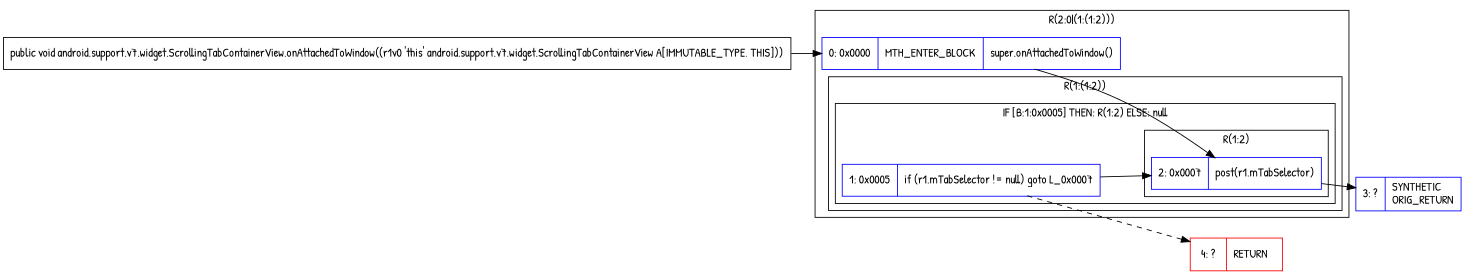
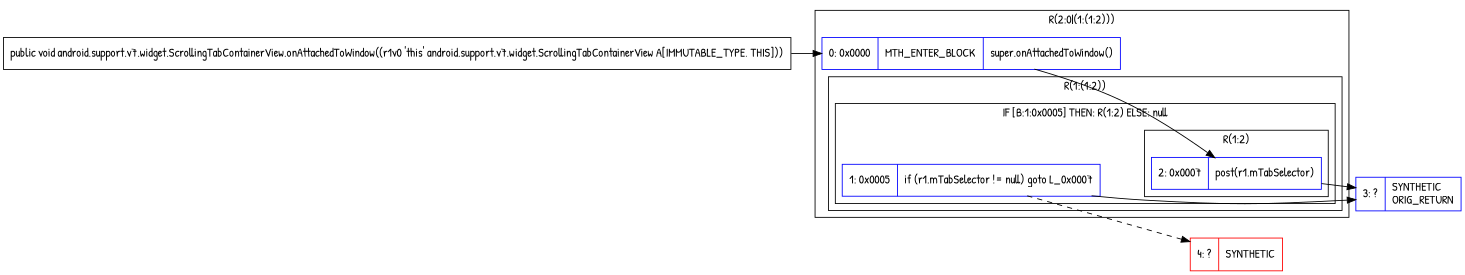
  digraph {
    fontname="Patrick Hand"
    rankdir=LR
    node [color=blue fontname="Patrick Hand" shape=record]
    edge [fontname="Patrick Hand"]
    n1 [label="{2\:\ 0x0007|post(r1.mTabSelector)\l}"]
    n2 [label="{1\:\ 0x0005|if (r1.mTabSelector != null) goto L_0x0007\l}"]
    n3 [label="{0\:\ 0x0000|MTH_ENTER_BLOCK\l|super.onAttachedToWindow()\l}"]
    n4 [label="{3\:\ ?|SYNTHETIC\lORIG_RETURN\l}"]
-   n5 [color=red label="{4\:\ ?|RETURN\l}"]
+   n5 [color=red label="{4\:\ ?|SYNTHETIC\l}"]
    n6 [label="{public void android.support.v7.widget.ScrollingTabContainerView.onAttachedToWindow((r1v0 'this' android.support.v7.widget.ScrollingTabContainerView A[IMMUTABLE_TYPE, THIS])) }" color=""]
    subgraph cluster_1 {
      label="R(2:0|(1:(1:2)))"
      n3
      subgraph cluster_2 {
        label="R(1:(1:2))"
        subgraph cluster_3 {
          label="IF [B:1:0x0005] THEN: R(1:2) ELSE: null"
          n2
          subgraph cluster_4 {
            label="R(1:2)"
            n1
          }
        }
      }
    }
    n1 -> n4
-   n2 -> n1
+   n2 -> n4
    n2 -> n5 [style=dashed]
    n3 -> n1
    n6 -> n3
  }
